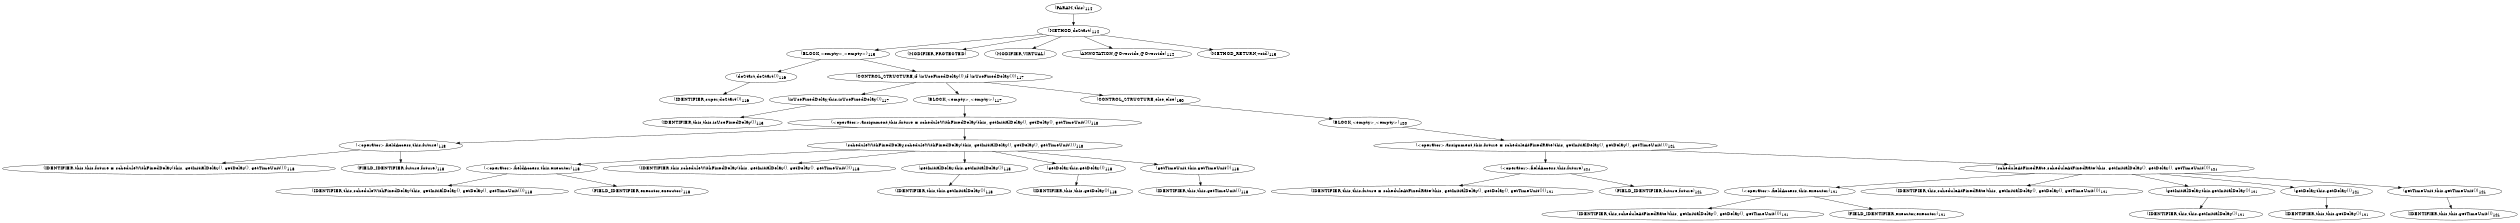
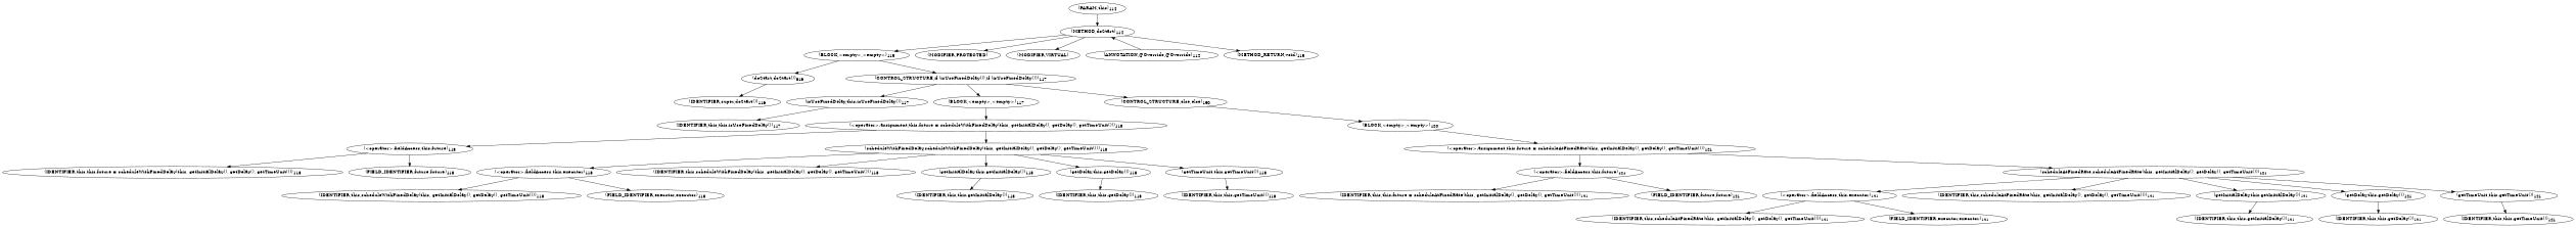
  digraph {
    n1 [label=<(METHOD,doStart)<SUB>114</SUB>>]
    n2 [label=<(BLOCK,&lt;empty&gt;,&lt;empty&gt;)<SUB>115</SUB>>]
    n3 [label=<(MODIFIER,PROTECTED)>]
    n4 [label=<(MODIFIER,VIRTUAL)>]
    n5 [label=<(ANNOTATION,@Override,@Override)<SUB>114</SUB>>]
    n6 [label=<(METHOD_RETURN,void)<SUB>115</SUB>>]
    n7 [label=<(PARAM,this)<SUB>114</SUB>>]
-   n8 [label=<(doStart,doStart())<SUB>116</SUB>>]
+   n8 [label=<(doStart,doStart())<SUB>616</SUB>>]
    n9 [label=<(CONTROL_STRUCTURE,if (isUseFixedDelay()),if (isUseFixedDelay()))<SUB>117</SUB>>]
    n10 [label=<(IDENTIFIER,super,doStart())<SUB>116</SUB>>]
    n11 [label=<(isUseFixedDelay,this.isUseFixedDelay())<SUB>117</SUB>>]
    n12 [label=<(BLOCK,&lt;empty&gt;,&lt;empty&gt;)<SUB>117</SUB>>]
    n13 [label=<(CONTROL_STRUCTURE,else,else)<SUB>190</SUB>>]
-   n14 [label=<(IDENTIFIER,this,this.isUseFixedDelay())<SUB>113</SUB>>]
+   n14 [label=<(IDENTIFIER,this,this.isUseFixedDelay())<SUB>117</SUB>>]
    n15 [label=<(&lt;operator&gt;.assignment,this.future = scheduleWithFixedDelay(this, getInitialDelay(), getDelay(), getTimeUnit()))<SUB>118</SUB>>]
    n16 [label=<(BLOCK,&lt;empty&gt;,&lt;empty&gt;)<SUB>120</SUB>>]
    n17 [label=<(&lt;operator&gt;.fieldAccess,this.future)<SUB>118</SUB>>]
    n18 [label=<(scheduleWithFixedDelay,scheduleWithFixedDelay(this, getInitialDelay(), getDelay(), getTimeUnit()))<SUB>118</SUB>>]
    n19 [label=<(IDENTIFIER,this,this.future = scheduleWithFixedDelay(this, getInitialDelay(), getDelay(), getTimeUnit()))<SUB>118</SUB>>]
    n20 [label=<(FIELD_IDENTIFIER,future,future)<SUB>118</SUB>>]
    n21 [label=<(&lt;operator&gt;.fieldAccess,this.executor)<SUB>118</SUB>>]
    n22 [label=<(IDENTIFIER,this,scheduleWithFixedDelay(this, getInitialDelay(), getDelay(), getTimeUnit()))<SUB>118</SUB>>]
    n23 [label=<(getInitialDelay,this.getInitialDelay())<SUB>118</SUB>>]
    n24 [label=<(getDelay,this.getDelay())<SUB>118</SUB>>]
    n25 [label=<(getTimeUnit,this.getTimeUnit())<SUB>118</SUB>>]
    n26 [label=<(IDENTIFIER,this,scheduleWithFixedDelay(this, getInitialDelay(), getDelay(), getTimeUnit()))<SUB>118</SUB>>]
    n27 [label=<(FIELD_IDENTIFIER,executor,executor)<SUB>118</SUB>>]
    n28 [label=<(IDENTIFIER,this,this.getInitialDelay())<SUB>118</SUB>>]
    n29 [label=<(IDENTIFIER,this,this.getDelay())<SUB>118</SUB>>]
    n30 [label=<(IDENTIFIER,this,this.getTimeUnit())<SUB>118</SUB>>]
    n31 [label=<(&lt;operator&gt;.assignment,this.future = scheduleAtFixedRate(this, getInitialDelay(), getDelay(), getTimeUnit()))<SUB>121</SUB>>]
    n32 [label=<(&lt;operator&gt;.fieldAccess,this.future)<SUB>121</SUB>>]
    n33 [label=<(scheduleAtFixedRate,scheduleAtFixedRate(this, getInitialDelay(), getDelay(), getTimeUnit()))<SUB>121</SUB>>]
    n34 [label=<(IDENTIFIER,this,this.future = scheduleAtFixedRate(this, getInitialDelay(), getDelay(), getTimeUnit()))<SUB>121</SUB>>]
    n35 [label=<(FIELD_IDENTIFIER,future,future)<SUB>121</SUB>>]
    n36 [label=<(&lt;operator&gt;.fieldAccess,this.executor)<SUB>121</SUB>>]
    n37 [label=<(IDENTIFIER,this,scheduleAtFixedRate(this, getInitialDelay(), getDelay(), getTimeUnit()))<SUB>121</SUB>>]
    n38 [label=<(getInitialDelay,this.getInitialDelay())<SUB>121</SUB>>]
    n39 [label=<(getDelay,this.getDelay())<SUB>121</SUB>>]
    n40 [label=<(getTimeUnit,this.getTimeUnit())<SUB>121</SUB>>]
    n41 [label=<(IDENTIFIER,this,scheduleAtFixedRate(this, getInitialDelay(), getDelay(), getTimeUnit()))<SUB>121</SUB>>]
    n42 [label=<(FIELD_IDENTIFIER,executor,executor)<SUB>121</SUB>>]
    n43 [label=<(IDENTIFIER,this,this.getInitialDelay())<SUB>121</SUB>>]
    n44 [label=<(IDENTIFIER,this,this.getDelay())<SUB>121</SUB>>]
    n45 [label=<(IDENTIFIER,this,this.getTimeUnit())<SUB>121</SUB>>]
    n1 -> n2
    n1 -> n3
    n1 -> n4
-   n1 -> n5
+   n5 -> n1
    n1 -> n6
    n2 -> n8
    n2 -> n9
    n7 -> n1
    n8 -> n10
    n9 -> n11
    n9 -> n12
    n9 -> n13
    n11 -> n14
    n12 -> n15
    n13 -> n16
    n15 -> n17
    n15 -> n18
    n16 -> n31
    n17 -> n19
    n17 -> n20
    n18 -> n21
    n18 -> n22
    n18 -> n23
    n18 -> n24
    n18 -> n25
    n21 -> n26
    n21 -> n27
    n23 -> n28
    n24 -> n29
    n25 -> n30
    n31 -> n32
    n31 -> n33
    n32 -> n34
    n32 -> n35
    n33 -> n36
    n33 -> n37
    n33 -> n38
    n33 -> n39
    n33 -> n40
    n36 -> n41
    n36 -> n42
    n38 -> n43
    n39 -> n44
    n40 -> n45
  }
